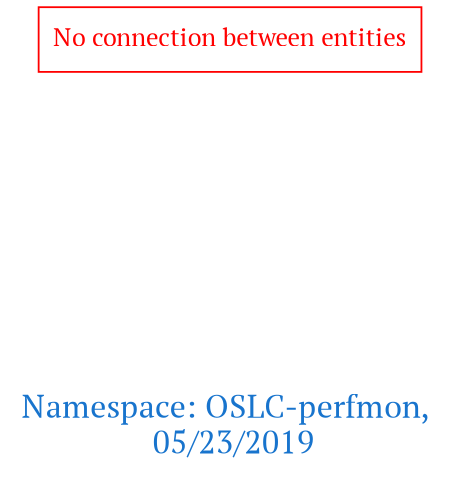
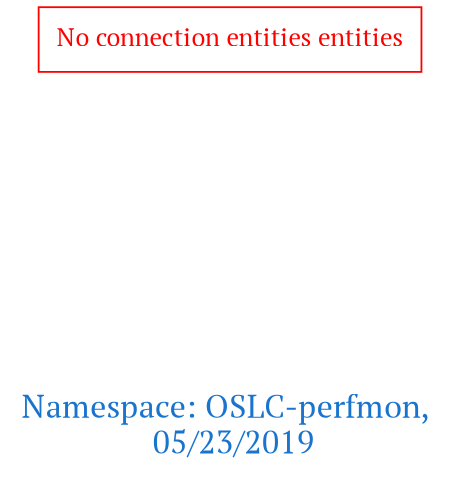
  digraph {
    fontcolor=dodgerblue3
    fontsize=18
    label="\n\n\nNamespace: OSLC-perfmon, \n 05/23/2019"
    rankdir=LR
    fontname="PT Serif"
-   "No connection between entities" [color=red fontcolor=red shape=polygon fontname="PT Serif"]
+   "No connection between entities" [color=red fontcolor=red shape=polygon fontname="PT Serif" label="No connection entities entities"]
  }
